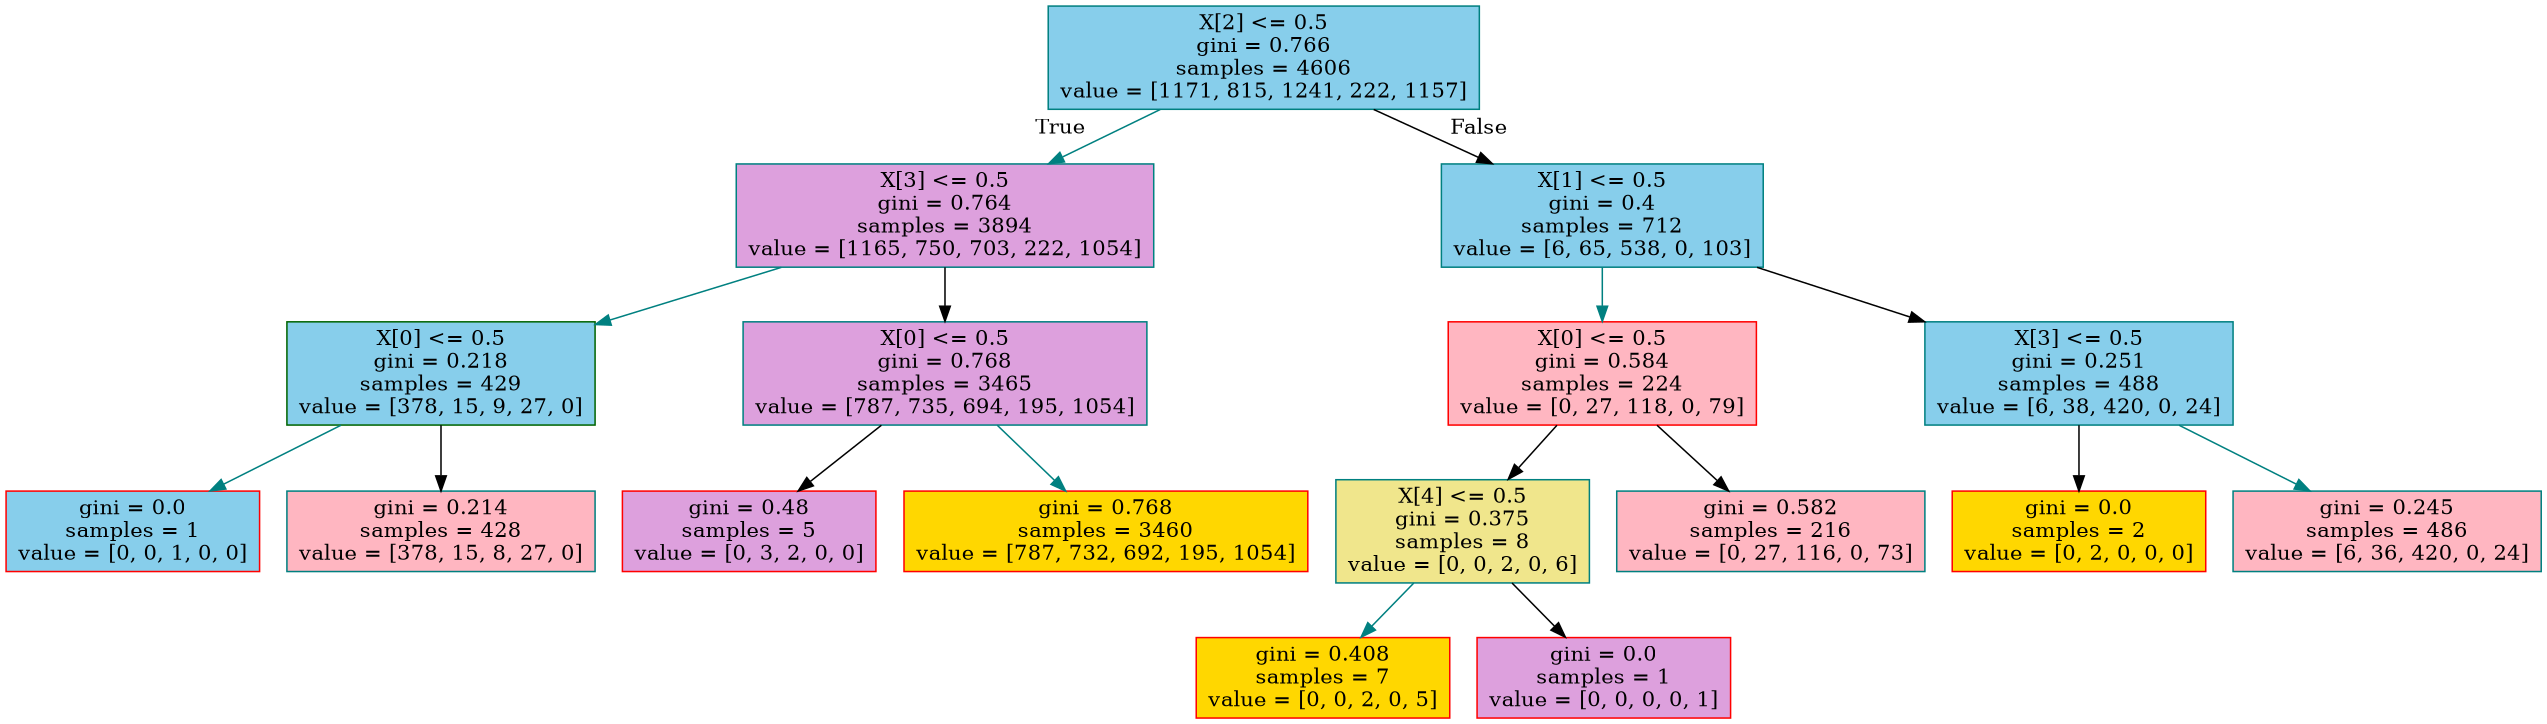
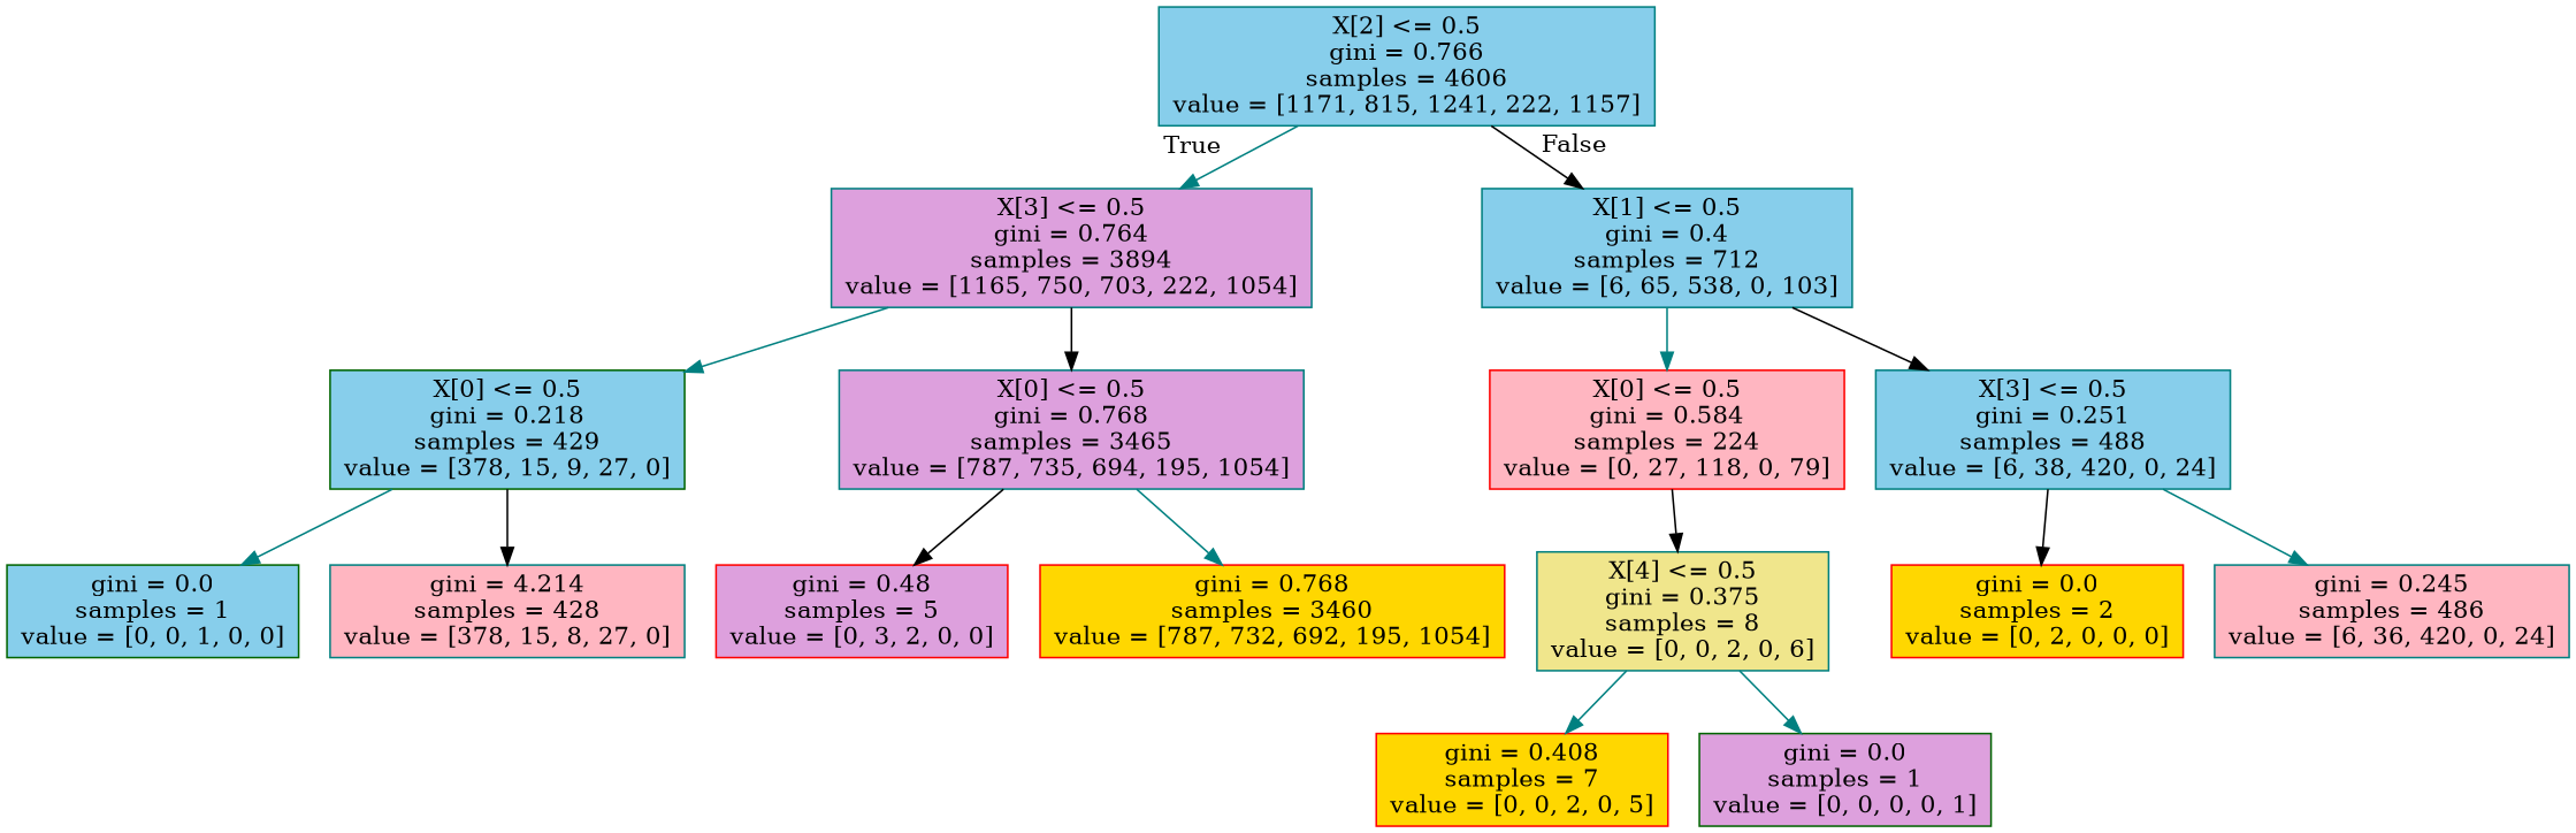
  digraph {
    fontname="DejaVu Serif"
    node [color=teal fillcolor=skyblue fontname="DejaVu Serif" shape=box style=filled]
    edge [color=black fontname="DejaVu Serif"]
    n1 [label="X[2] <= 0.5\ngini = 0.766\nsamples = 4606\nvalue = [1171, 815, 1241, 222, 1157]"]
    n2 [fillcolor=plum label="X[3] <= 0.5\ngini = 0.764\nsamples = 3894\nvalue = [1165, 750, 703, 222, 1054]"]
    n3 [label="X[1] <= 0.5\ngini = 0.4\nsamples = 712\nvalue = [6, 65, 538, 0, 103]"]
    n4 [color=darkgreen label="X[0] <= 0.5\ngini = 0.218\nsamples = 429\nvalue = [378, 15, 9, 27, 0]"]
    n5 [fillcolor=plum label="X[0] <= 0.5\ngini = 0.768\nsamples = 3465\nvalue = [787, 735, 694, 195, 1054]"]
    n6 [color=red fillcolor=lightpink label="X[0] <= 0.5\ngini = 0.584\nsamples = 224\nvalue = [0, 27, 118, 0, 79]"]
    n7 [label="X[3] <= 0.5\ngini = 0.251\nsamples = 488\nvalue = [6, 38, 420, 0, 24]"]
-   n8 [color=red label="gini = 0.0\nsamples = 1\nvalue = [0, 0, 1, 0, 0]"]
-   n9 [fillcolor=lightpink label="gini = 0.214\nsamples = 428\nvalue = [378, 15, 8, 27, 0]"]
+   n8 [color=darkgreen label="gini = 0.0\nsamples = 1\nvalue = [0, 0, 1, 0, 0]"]
+   n9 [fillcolor=lightpink label="gini = 4.214\nsamples = 428\nvalue = [378, 15, 8, 27, 0]"]
    n10 [color=red fillcolor=plum label="gini = 0.48\nsamples = 5\nvalue = [0, 3, 2, 0, 0]"]
    n11 [color=red fillcolor=gold label="gini = 0.768\nsamples = 3460\nvalue = [787, 732, 692, 195, 1054]"]
    n12 [fillcolor=khaki label="X[4] <= 0.5\ngini = 0.375\nsamples = 8\nvalue = [0, 0, 2, 0, 6]"]
-   n13 [fillcolor=lightpink label="gini = 0.582\nsamples = 216\nvalue = [0, 27, 116, 0, 73]"]
    n14 [color=red fillcolor=gold label="gini = 0.0\nsamples = 2\nvalue = [0, 2, 0, 0, 0]"]
    n15 [fillcolor=lightpink label="gini = 0.245\nsamples = 486\nvalue = [6, 36, 420, 0, 24]"]
    n16 [color=red fillcolor=gold label="gini = 0.408\nsamples = 7\nvalue = [0, 0, 2, 0, 5]"]
-   n17 [color=red fillcolor=plum label="gini = 0.0\nsamples = 1\nvalue = [0, 0, 0, 0, 1]"]
+   n17 [color=darkgreen fillcolor=plum label="gini = 0.0\nsamples = 1\nvalue = [0, 0, 0, 0, 1]"]
    n1 -> n2 [color=teal headlabel=True labelangle=45 labeldistance=2.5]
    n1 -> n3 [headlabel=False labelangle=-45 labeldistance=2.5]
    n2 -> n4 [color=teal]
    n2 -> n5
    n3 -> n6 [color=teal]
    n3 -> n7
    n4 -> n8 [color=teal]
    n4 -> n9
    n5 -> n10
    n5 -> n11 [color=teal]
    n6 -> n12
-   n6 -> n13
    n7 -> n14
    n7 -> n15 [color=teal]
    n12 -> n16 [color=teal]
-   n12 -> n17
+   n12 -> n17 [color=teal]
  }
